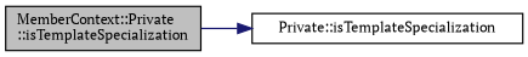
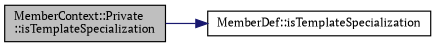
  digraph {
    rankdir=LR
    fontname="PT Serif"
    node [color=black fontname="PT Serif" fontsize=10 shape=record style=filled]
    n1 [fillcolor=grey75 fontcolor=black height=0.2 label="MemberContext::Private\l::isTemplateSpecialization" width=0.4]
-   n2 [fillcolor=white height=0.2 label="Private::isTemplateSpecialization" width=0.4]
+   n2 [fillcolor=white height=0.2 label="MemberDef::isTemplateSpecialization" width=0.4]
    n1 -> n2 [color=midnightblue fontname="PT Serif" fontsize=10 labelfontname=Helvetica labelfontsize=10 style=solid]
  }
